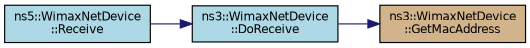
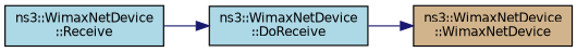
  digraph {
    fontname="DejaVu Sans"
    rankdir=LR
    node [color=black fillcolor=lightblue fontname="DejaVu Sans" fontsize=10 shape=record style=filled]
    edge [color=midnightblue fontname="DejaVu Sans" fontsize=10 labelfontname=Helvetica labelfontsize=10 style=solid]
-   n1 [fontcolor=black height=0.2 label="ns5::WimaxNetDevice\l::Receive" width=0.4]
+   n1 [fontcolor=black height=0.2 label="ns3::WimaxNetDevice\l::Receive" width=0.4]
    n2 [height=0.2 label="ns3::WimaxNetDevice\l::DoReceive" width=0.4]
-   n3 [fillcolor=tan height=0.2 label="ns3::WimaxNetDevice\l::GetMacAddress" width=0.4]
+   n3 [fillcolor=tan height=0.2 label="ns3::WimaxNetDevice\l::WimaxNetDevice" width=0.4]
    n1 -> n2
    n2 -> n3
  }
